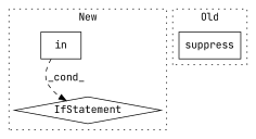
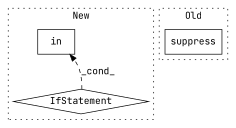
  digraph {
    fontname="JetBrains Mono"
    node [shape=box fontname="JetBrains Mono"]
    n1 [a=105 l=31 label=in s=7809]
    n2 [a=25 l="8,2" label=IfStatement s="7801,7840" shape=diamond]
    n3 [a=32 l="9,1" label=suppress s="7704,7721"]
    subgraph cluster_1 {
      label=New
      style=dotted
      n1
      n2
    }
    subgraph cluster_2 {
      label=Old
      style=dotted
      n3
    }
-   n1 -> n2 [label=_cond_ style=dashed fontname="JetBrains Mono"]
+   n2 -> n1 [label=_cond_ style=dashed fontname="JetBrains Mono"]
  }
